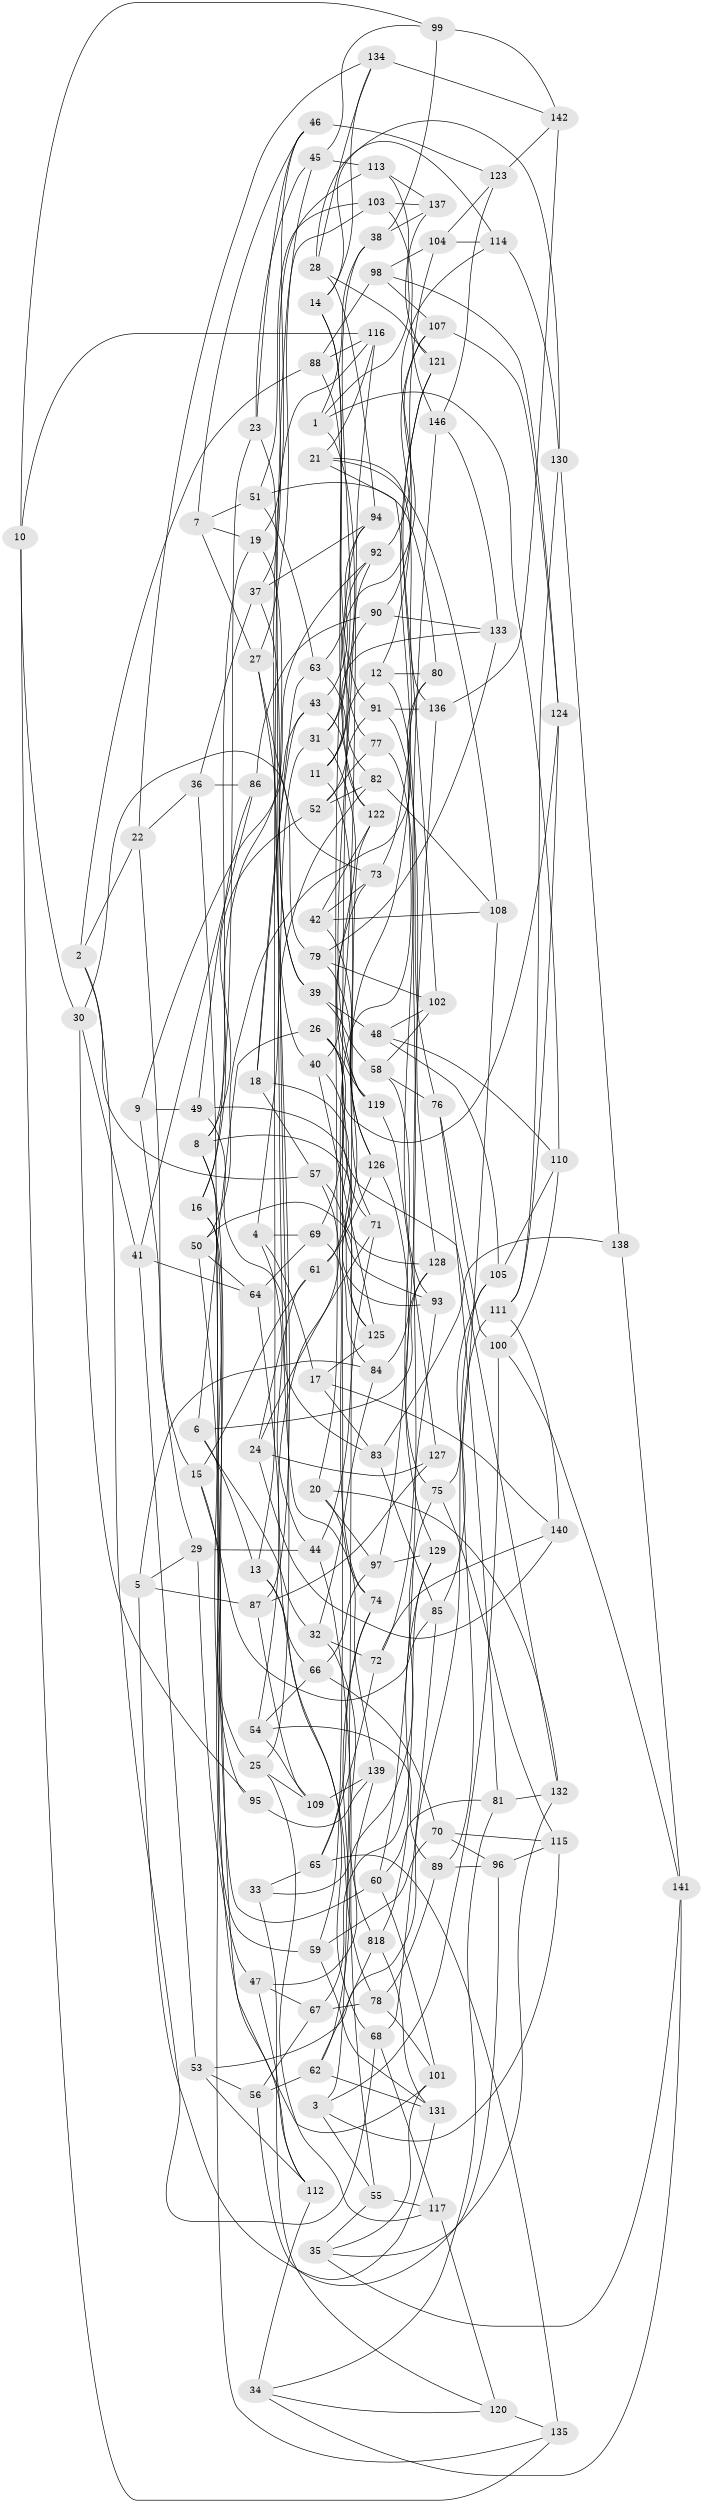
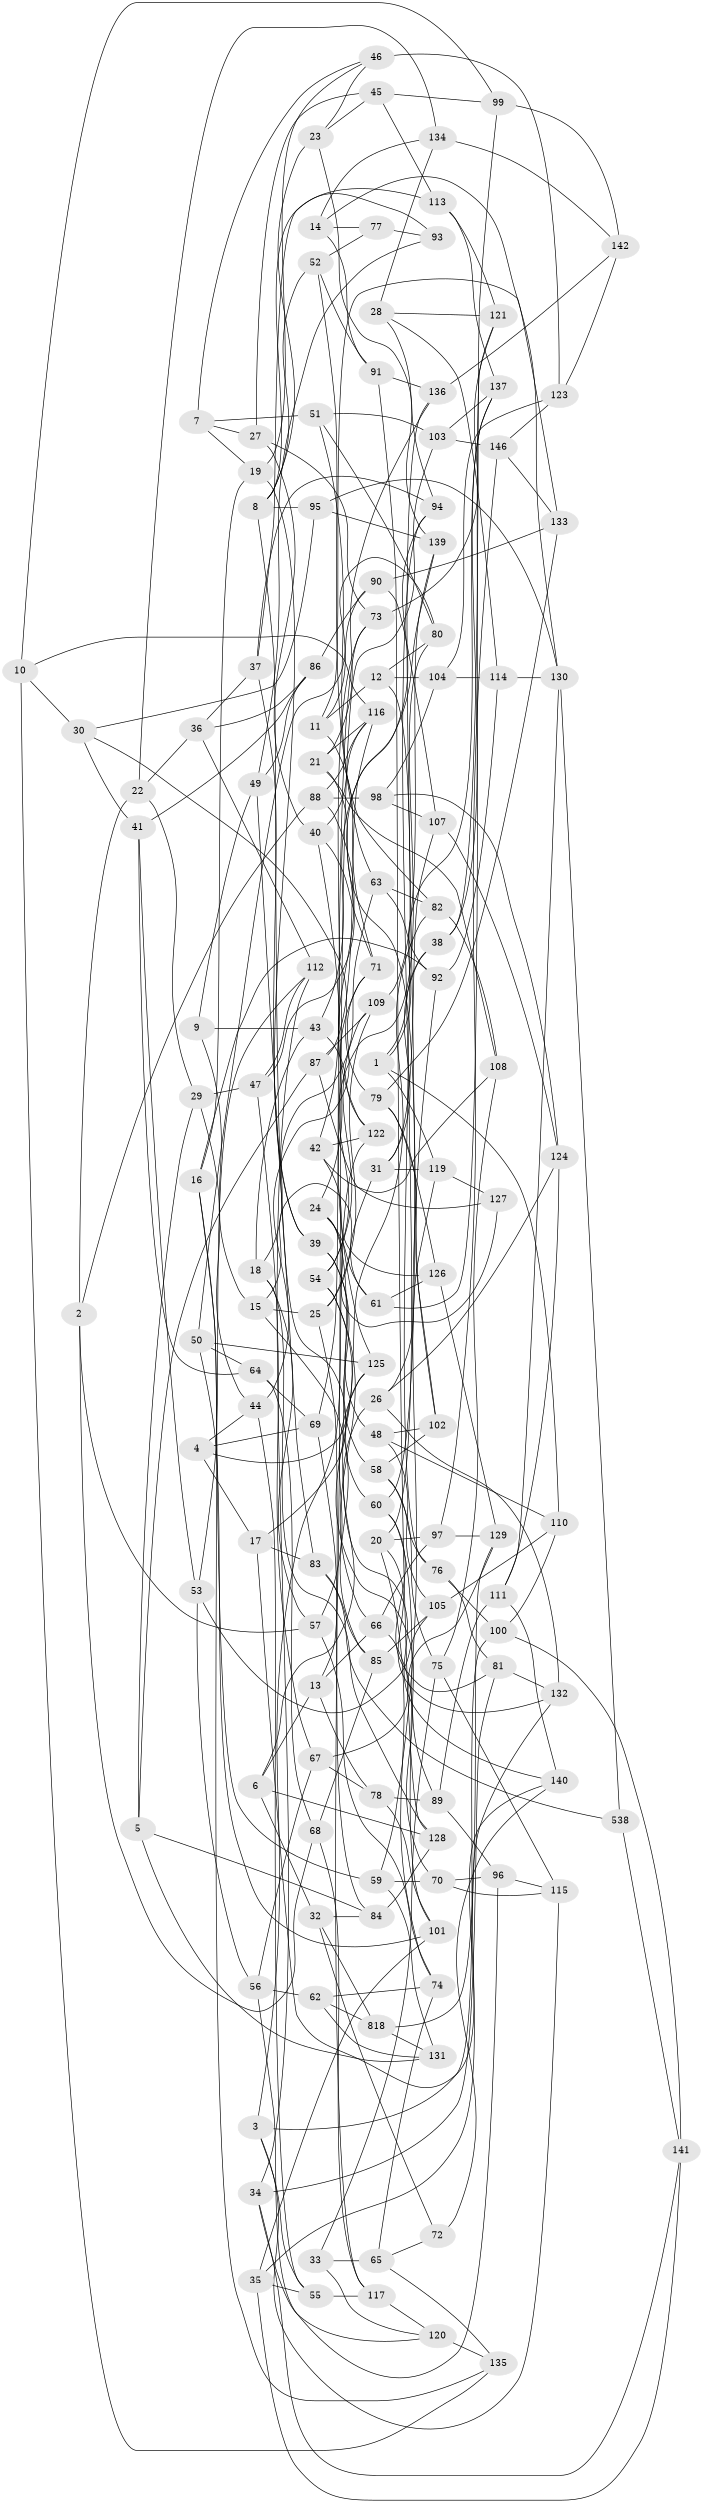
  graph {
    rankdir=LR
    node [color=gray90 style=filled]
    1
    38
    110
    119
    137
    99
    127
    2
    22
    57
    68
    88
    29
    134
    36
    125
    74
    85
    117
    122
    116
    98
    3
    55
    100
    115
    141
    4
    17
    44
    69
    82
    83
    140
    71
    84
    73
    108
    5
    87
    131
    47
    128
    109
    6
    13
    26
    32
    66
    78
    103
    132
    124
    72
    n55 [label=818]
    7
    19
    27
    46
    51
    39
    45
    40
    123
    80
    63
    8
    23
    52
    60
    95
    93
    139
    77
    91
    136
    81
    101
    130
    9
    15
    43
    49
    25
    61
    94
    86
    10
    30
    135
    41
    79
    142
    11
    12
    90
    133
    76
    104
    107
    114
    97
    70
    89
    n105 [label=146]
    14
-   138
+   138 [label=538]
    31
    121
    126
    105
    16
    59
    92
    18
    48
    58
    20
    129
    21
    102
    112
    37
    113
    24
    120
    28
    67
    53
    64
    33
    65
    75
    34
    35
    56
    42
    50
    62
    96
    54
    111
    1 -- 38
    1 -- 110
    1 -- 119
    1 -- 137
    38 -- 137
    38 -- 99
    119 -- 127
    99 -- 142
    2 -- 22
    2 -- 57
    2 -- 68
    2 -- 88
    22 -- 29
    22 -- 134
    22 -- 36
    57 -- 125
    57 -- 74
    68 -- 85
    68 -- 117
    88 -- 122
    88 -- 116
    88 -- 98
    29 -- 44
    29 -- 47
    134 -- 142
    36 -- 86
    36 -- 112
    36 -- 37
    85 -- 105
    117 -- 120
    98 -- 124
    98 -- 104
    98 -- 107
    3 -- 122
    3 -- 55
    3 -- 100
    3 -- 115
    55 -- 117
    100 -- 110
    100 -- 141
    4 -- 17
    4 -- 44
    4 -- 69
    4 -- 82
    17 -- 125
    17 -- 83
    17 -- 140
    44 -- 55
    44 -- 71
    69 -- 84
    69 -- 73
    82 -- 108
    83 -- 85
    83 -- 138
    84 -- 128
    73 -- 121
    5 -- 29
    5 -- 84
    5 -- 87
    5 -- 131
    87 -- 127
    87 -- 116
    87 -- 109
    47 -- 139
    47 -- 112
    47 -- 67
    109 -- 139
    6 -- 128
    6 -- 13
    6 -- 26
    6 -- 32
    13 -- 66
    13 -- 78
    13 -- 103
    26 -- 119
    26 -- 132
    26 -- 124
    32 -- 84
    32 -- 72
    32 -- n55
    66 -- 97
    66 -- 70
    78 -- 101
    78 -- 89
    103 -- 137
    103 -- n105
    72 -- 140
-   72 -- 93
    n55 -- 131
    n55 -- 129
    7 -- 19
    7 -- 27
    7 -- 46
    7 -- 51
    19 -- 46
    19 -- 39
    27 -- 73
    27 -- 45
    27 -- 40
    46 -- 123
    51 -- 103
    51 -- 80
    51 -- 63
    39 -- 48
    39 -- 58
    45 -- 99
    45 -- 113
    40 -- 125
    40 -- 116
    40 -- 71
    123 -- 142
    63 -- 82
    63 -- 92
    8 -- 23
    8 -- 52
    8 -- 60
    8 -- 95
    8 -- 93
    23 -- 46
    23 -- 45
    23 -- 139
    52 -- 82
    52 -- 77
    52 -- 91
    60 -- 136
    60 -- 81
    60 -- 101
    95 -- 139
+   95 -- 130
    77 -- 93
    91 -- 128
    91 -- 136
    136 -- 142
    81 -- 132
    130 -- 138
    9 -- 15
    9 -- 43
    9 -- 49
    15 -- 85
    15 -- 25
    15 -- 61
    43 -- 122
    43 -- 94
    49 -- 83
    49 -- 93
    49 -- 86
    25 -- 117
    25 -- 109
    25 -- 31
    61 -- 121
    61 -- 126
    86 -- 90
    10 -- 99
    10 -- 116
    10 -- 30
    10 -- 135
    30 -- 95
    30 -- 41
    30 -- 79
    41 -- 86
    41 -- 53
    41 -- 64
    79 -- 133
    79 -- 126
    79 -- 102
    11 -- 71
    11 -- 12
    11 -- 90
    11 -- 133
    12 -- 80
    12 -- 76
    12 -- 104
    90 -- 133
    90 -- 107
    76 -- 100
    76 -- 81
    104 -- 123
    104 -- 114
    107 -- 124
    114 -- 130
    97 -- n105
    97 -- 129
    70 -- 115
    70 -- 96
    89 -- 96
    89 -- 111
    n105 -- 123
    n105 -- 133
    14 -- 134
    14 -- 77
    14 -- 91
    14 -- 130
    138 -- 141
    31 -- 38
    31 -- 119
    31 -- 107
    126 -- 129
    105 -- 110
    16 -- 19
    16 -- 135
    16 -- 59
    16 -- 92
    59 -- 131
    59 -- 70
    59 -- 92
    92 -- 114
    18 -- 57
    18 -- 128
    18 -- 63
    18 -- 43
    48 -- 110
    48 -- 105
    48 -- 102
    58 -- 76
    58 -- 102
    58 -- 75
    20 -- 74
    20 -- 132
    20 -- 94
    20 -- 97
    21 -- 116
    21 -- 108
    21 -- 136
    21 -- 102
    37 -- 39
    37 -- 94
    37 -- 113
    113 -- 137
    113 -- 121
    24 -- 127
    24 -- 140
    24 -- 71
    24 -- 61
    120 -- 135
    28 -- 134
    28 -- 94
    28 -- 114
    28 -- 121
    67 -- 78
    67 -- 129
    53 -- 105
    53 -- 112
    53 -- 56
    64 -- 68
    64 -- 69
    33 -- 120
    33 -- 65
    33 -- 75
    65 -- 74
    65 -- 72
    65 -- 135
    75 -- 115
    75 -- 108
    34 -- 141
    34 -- 81
    34 -- 112
    34 -- 120
    35 -- 55
    35 -- 141
    35 -- 132
    35 -- 101
    56 -- 67
    56 -- 62
    56 -- 96
    42 -- 122
    42 -- 73
    42 -- 108
    42 -- 126
    50 -- 125
    50 -- 80
    50 -- 101
    50 -- 64
    62 -- 74
    62 -- 131
    62 -- n55
    96 -- 115
    54 -- 109
    54 -- 66
    54 -- 80
    54 -- 89
    111 -- 140
    111 -- 124
    111 -- 130
  }
